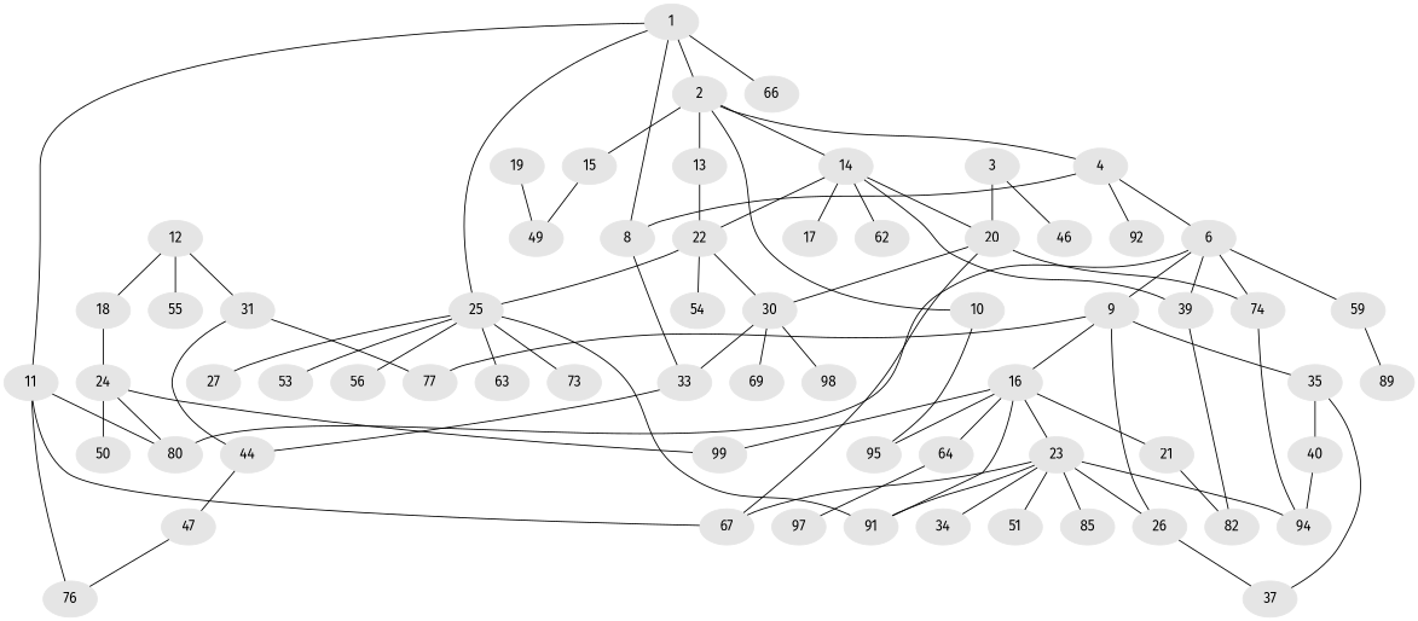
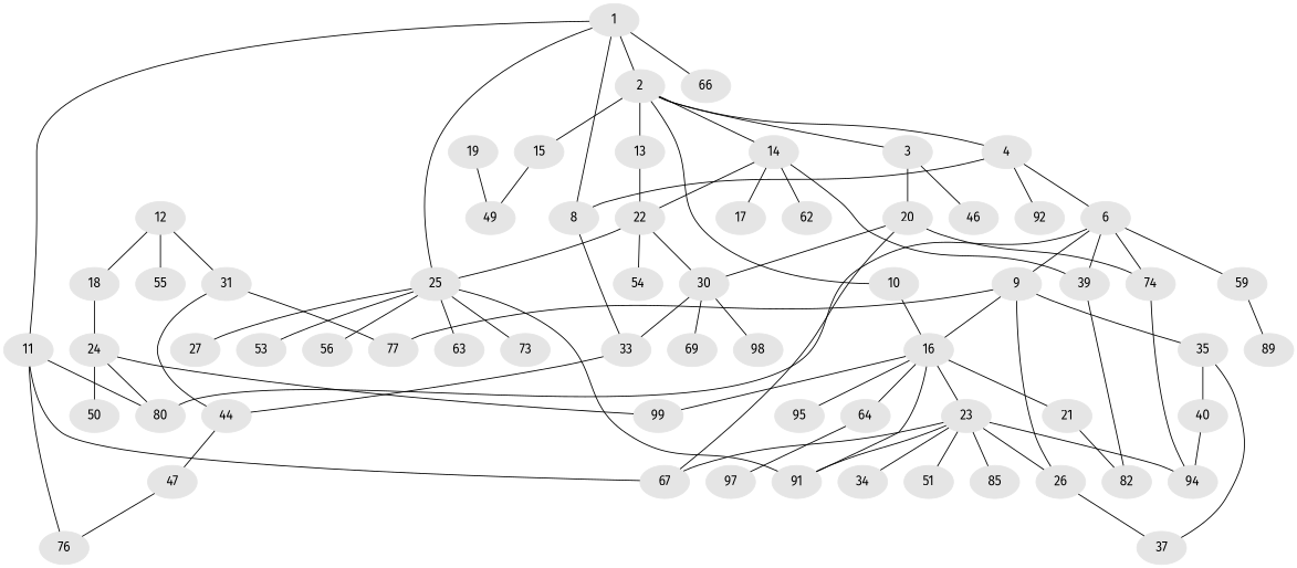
  graph {
    fontname="Fira Sans"
    node [color=gray90 fontname="Fira Sans" style=filled]
    edge [fontname="Fira Sans"]
    1 [super="+71"]
    2 [super="+5"]
    8 [super="+43"]
    11 [super="+72"]
    25 [super="+36"]
    66
    3 [super="+29"]
    4 [super="+32"]
    10 [super="+48"]
    13
    14
    15
    33
    80 [super="+81"]
    67 [super="+93"]
    76 [super="+88"]
    91
    27
    53
    56 [super="+70"]
    63
    73 [super="+84"]
    20 [super="+60"]
    46
    6 [super="+7"]
    92
    16 [super="+79"]
    22 [super="+38"]
    39 [super="+58"]
    17 [super="+75"]
    62
    49
    74 [super="+100"]
    30 [super="+57"]
    9 [super="+61"]
    59 [super="+78"]
    26 [super="+42"]
    35 [super="+68"]
    77 [super="+90"]
    82 [super="+83"]
    89
    94
    44 [super="+65"]
    21 [super="+45"]
    23 [super="+52"]
    64
    95
    99
    37
    40
    12 [super="+87"]
    18
    31 [super="+41"]
    55
    24 [super="+28"]
    54
    19
    34
    51
    85
    97
    50
    69
    98
    47
    1 -- 2 [weight=2]
    1 -- 8
    1 -- 11
    1 -- 25
    1 -- 66
+   2 -- 3
    2 -- 4
    2 -- 10
    2 -- 13
    2 -- 14
    2 -- 15
    8 -- 33
    11 -- 80
    11 -- 67
    11 -- 76
    25 -- 91
    25 -- 27
    25 -- 53
    25 -- 56
    25 -- 63
    25 -- 73
    3 -- 20
    3 -- 46
    4 -- 8
    4 -- 6
    4 -- 92
-   10 -- 95
+   10 -- 16
    13 -- 22
-   14 -- 20
    14 -- 22
    14 -- 39
    14 -- 17
    14 -- 62
    15 -- 49
    33 -- 44
    20 -- 67
    20 -- 74
    20 -- 30
    6 -- 80
    6 -- 39
    6 -- 74
    6 -- 9
    6 -- 59
    16 -- 91
    16 -- 21
    16 -- 23
    16 -- 64
    16 -- 95
    16 -- 99
    22 -- 25
    22 -- 30
    22 -- 54
    39 -- 82
    74 -- 94
    30 -- 33
    30 -- 69
    30 -- 98
    9 -- 16
    9 -- 26
    9 -- 35
    9 -- 77
    59 -- 89
    26 -- 37
    35 -- 37
    35 -- 40
    44 -- 47
    21 -- 82
    23 -- 67
    23 -- 91
    23 -- 26
    23 -- 94
    23 -- 34
    23 -- 51
    23 -- 85
    64 -- 97
    40 -- 94
    12 -- 18
    12 -- 31
    12 -- 55
    18 -- 24
    31 -- 77
    31 -- 44
    24 -- 80
    24 -- 99
    24 -- 50
    19 -- 49
    47 -- 76
  }
